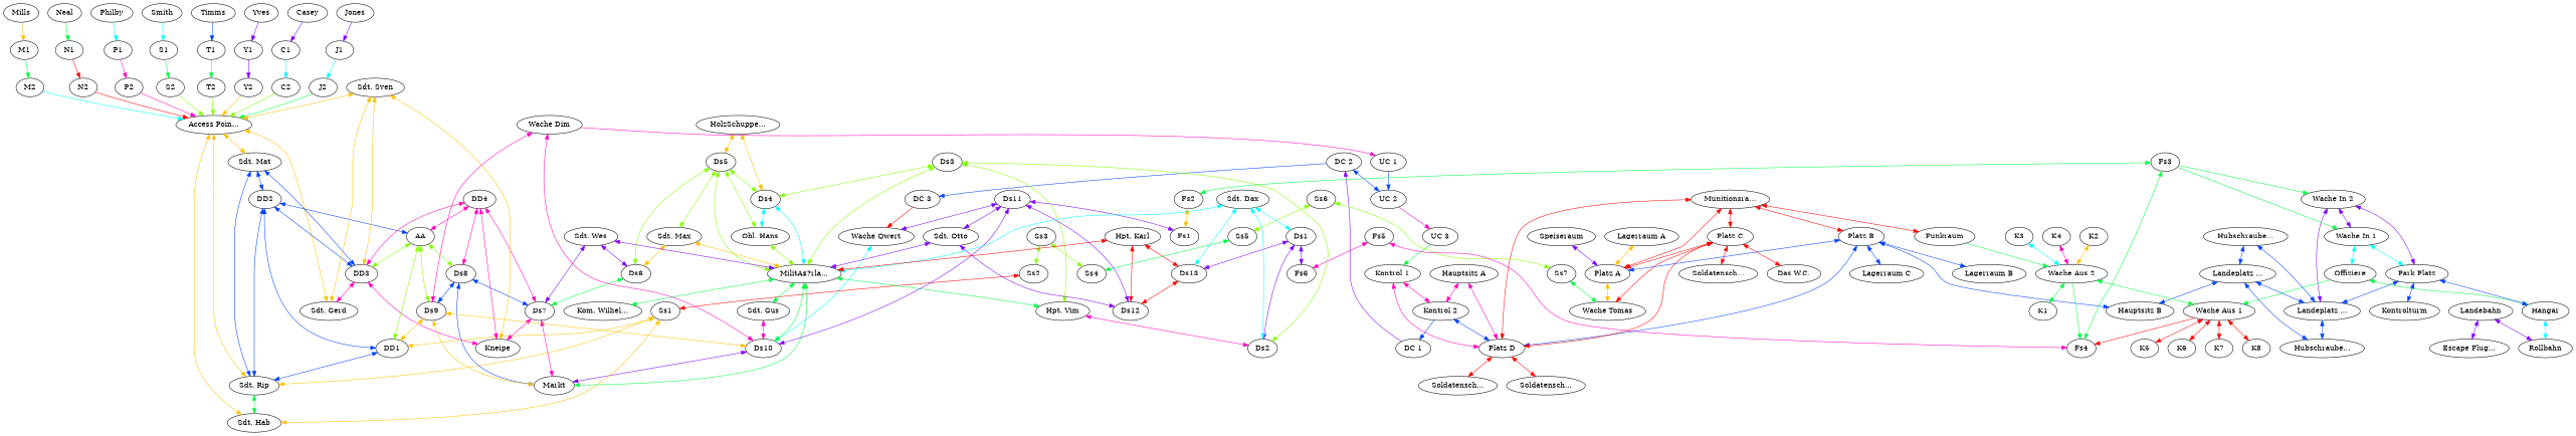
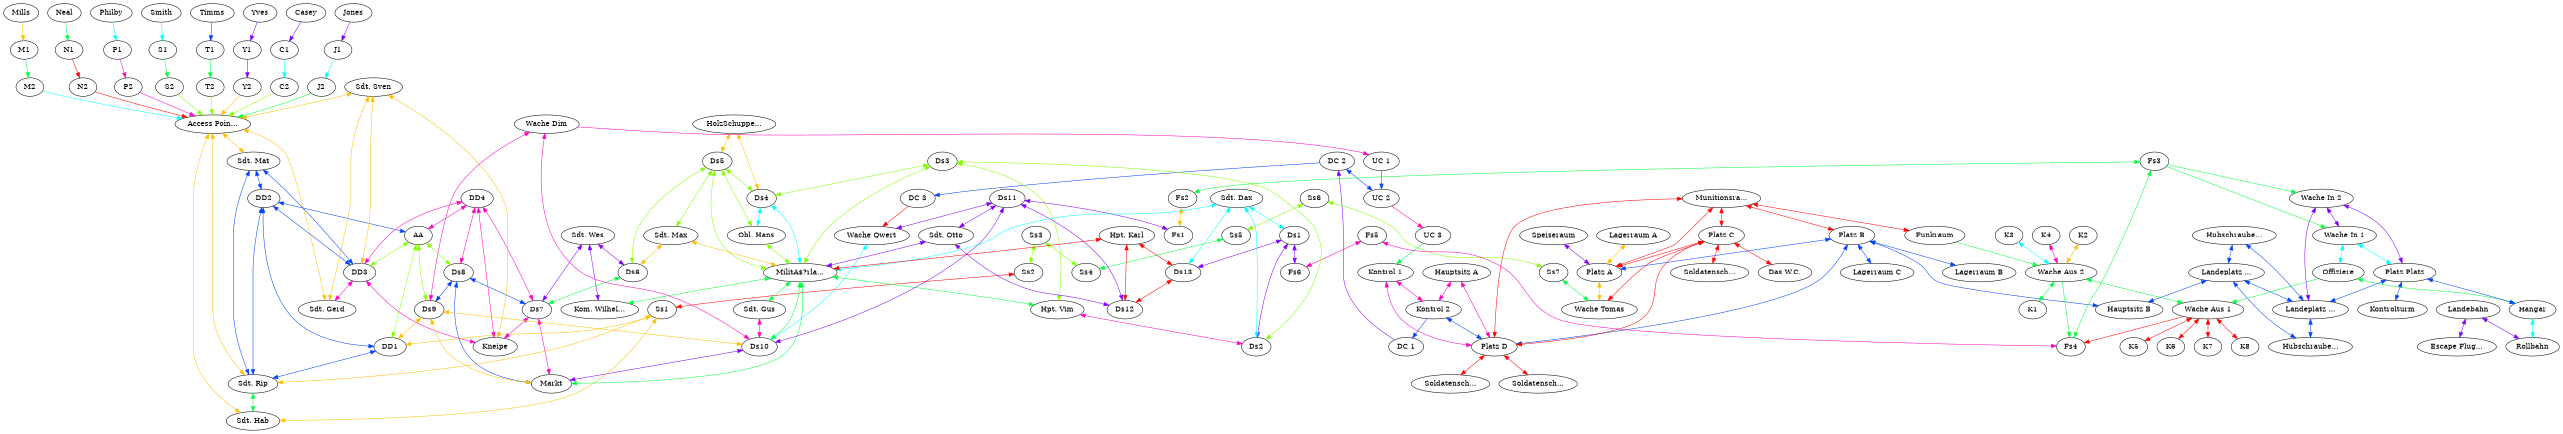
  graph {
    edge [color="0.625,1,1" dir=both]
    n1 [label=Casey]
    n2 [label=C1]
    n3 [label=C2]
    n4 [label="Access Poin..."]
    n5 [label="Sdt. Gerd"]
    n6 [label="Sdt. Mat"]
    n7 [label="Sdt. Rip"]
    n8 [label="Sdt. Hab"]
    n9 [label=Jones]
    n10 [label=J1]
    n11 [label=J2]
    n12 [label=Mills]
    n13 [label=M1]
    n14 [label=M2]
    n15 [label=Neal]
    n16 [label=N1]
    n17 [label=N2]
    n18 [label=Philby]
    n19 [label=P1]
    n20 [label=P2]
    n21 [label=Smith]
    n22 [label=S1]
    n23 [label=S2]
    n24 [label=Timms]
    n25 [label=T1]
    n26 [label=T2]
    n27 [label=Yves]
    n28 [label=Y1]
    n29 [label=Y2]
    n30 [label=DD3]
    n31 [label=DD2]
    n32 [label=Speiseraum]
    n33 [label="Platz A"]
    n34 [label="Wache Tomas"]
    n35 [label="Lagerraum A"]
    n36 [label="Lagerraum B"]
    n37 [label="Lagerraum C"]
    n38 [label="Landeplatz ..."]
    n39 [label="Hauptsitz B"]
    n40 [label="Landeplatz ..."]
    n41 [label="Hubschraube..."]
    n42 [label="Platz B"]
    n43 [label="Platz D"]
    n44 [label="Soldatensch..."]
    n45 [label="Soldatensch..."]
    n46 [label="Platz C"]
    n47 [label="Das W.C."]
    n48 [label="Soldatensch..."]
    n49 [label="Munitionsra..."]
    n50 [label=Funkraum]
    n51 [label="Wache Aus 2"]
    n52 [label="Hauptsitz A"]
    n53 [label="Kontrol 2"]
    n54 [label="DC 1"]
    n55 [label="DC 2"]
    n56 [label="Kontrol 1"]
    n57 [label="UC 1"]
    n58 [label="UC 2"]
    n59 [label="UC 3"]
    n60 [label="DC 3"]
    n61 [label="Wache Qwert"]
    n62 [label=Ds10]
    n63 [label=Ss1]
    n64 [label=DD1]
    n65 [label=Ss2]
    n66 [label=Ss3]
    n67 [label=Ss4]
    n68 [label=Ss5]
    n69 [label=Ss6]
    n70 [label=Ss7]
    n71 [label=Fs1]
    n72 [label=Fs2]
    n73 [label=Fs3]
    n74 [label=Fs4]
    n75 [label="Wache In 1"]
    n76 [label="Wache In 2"]
    n77 [label=Offiziere]
-   n78 [label="Park Platz"]
+   n78 [label="Platz Platz"]
    n79 [label=Fs5]
    n80 [label=Fs6]
    n81 [label=Ds1]
    n82 [label=Ds2]
    n83 [label=Ds13]
    n84 [label=Ds12]
    n85 [label=Ds3]
    n86 [label=Ds4]
    n87 [label="MilitA$?rla..."]
    n88 [label="Hpt. Vim"]
    n89 [label="Obl. Hans"]
    n90 [label=Markt]
    n91 [label="Kom. Wilhel..."]
    n92 [label="Sdt. Gus"]
    n93 [label=Ds5]
    n94 [label=Ds6]
    n95 [label="Sdt. Max"]
    n96 [label=Ds7]
    n97 [label=Kneipe]
    n98 [label=Ds8]
    n99 [label=Ds9]
    n100 [label=Ds11]
    n101 [label="Sdt. Otto"]
    n102 [label="HolzSchuppe..."]
    n103 [label=DD4]
    n104 [label=AA]
    n105 [label="Sdt. Sven"]
    n106 [label="Sdt. Dax"]
    n107 [label="Sdt. Wes"]
    n108 [label="Hpt. Karl"]
    n109 [label="Wache Dim"]
    n110 [label=K1]
    n111 [label=K2]
    n112 [label="Wache Aus 1"]
    n113 [label=K3]
    n114 [label=K4]
    n115 [label=K5]
    n116 [label=K6]
    n117 [label=K7]
    n118 [label=K8]
    n119 [label=Hangar]
    n120 [label=Kontrolturm]
    n121 [label=Rollbahn]
    n122 [label=Landebahn]
    n123 [label="Escape Flug..."]
    n124 [label="Hubschraube..."]
    n1 -- n2 [color="0.75,1,1" dir=forward]
    n2 -- n3 [color="0.5,1,1" dir=forward]
    n3 -- n4 [color="0.25,1,1" dir=forward]
    n4 -- n5 [color="0.125,1,1"]
    n4 -- n6 [color="0.125,1,1"]
    n4 -- n7 [color="0.125,1,1"]
    n4 -- n8 [color="0.125,1,1"]
    n6 -- n7
    n6 -- n30
    n6 -- n31
    n7 -- n8 [color="0.375,1,1"]
    n9 -- n10 [color="0.75,1,1" dir=forward]
    n10 -- n11 [color="0.5,1,1" dir=forward]
    n11 -- n4 [color="0.375,1,1" dir=forward]
    n12 -- n13 [color="0.125,1,1" dir=forward]
    n13 -- n14 [color="0.375,1,1" dir=forward]
    n14 -- n4 [color="0.5,1,1" dir=forward]
    n15 -- n16 [color="0.375,1,1" dir=forward]
    n16 -- n17 [color="1,1,1" dir=forward]
    n17 -- n4 [color="1,1,1" dir=forward]
    n18 -- n19 [color="0.5,1,1" dir=forward]
    n19 -- n20 [color="0.875,1,1" dir=forward]
    n20 -- n4 [color="0.875,1,1" dir=forward]
    n21 -- n22 [color="0.5,1,1" dir=forward]
    n22 -- n23 [color="0.375,1,1" dir=forward]
    n23 -- n4 [color="0.25,1,1" dir=forward]
    n24 -- n25 [dir=forward]
    n25 -- n26 [color="0.375,1,1" dir=forward]
    n26 -- n4 [color="0.25,1,1" dir=forward]
    n27 -- n28 [color="0.75,1,1" dir=forward]
    n28 -- n29 [color="0.75,1,1" dir=forward]
    n29 -- n4 [color="0.125,1,1" dir=forward]
    n30 -- n5 [color="0.875,1,1"]
    n30 -- n97 [color="0.875,1,1"]
    n31 -- n7
    n31 -- n30
    n31 -- n64
    n31 -- n104
    n32 -- n33 [color="0.75,1,1"]
    n33 -- n34 [color="0.125,1,1"]
    n35 -- n33 [color="0.125,1,1"]
    n38 -- n39
    n38 -- n40
    n38 -- n41
    n40 -- n41
    n42 -- n33
    n42 -- n36
    n42 -- n37
    n42 -- n39
    n42 -- n43
    n43 -- n44 [color="1,1,1"]
    n43 -- n45 [color="1,1,1"]
    n46 -- n33 [color="1,1,1"]
    n46 -- n34 [color="1,1,1"]
    n46 -- n43 [color="1,1,1"]
    n46 -- n47 [color="1,1,1"]
    n46 -- n48 [color="1,1,1"]
    n49 -- n33 [color="1,1,1"]
    n49 -- n42 [color="1,1,1"]
    n49 -- n43 [color="1,1,1"]
    n49 -- n46 [color="1,1,1"]
    n49 -- n50 [color="1,1,1"]
    n50 -- n51 [color="0.375,1,1" dir=forward]
    n51 -- n74 [color="0.375,1,1" dir=forward]
    n51 -- n110 [color="0.375,1,1"]
    n51 -- n112 [color="0.375,1,1"]
    n52 -- n43 [color="0.875,1,1"]
    n52 -- n53 [color="0.875,1,1"]
    n53 -- n43
    n53 -- n54 [dir=forward]
    n54 -- n55 [color="0.75,1,1" dir=forward]
    n55 -- n58
    n55 -- n60 [dir=forward]
    n56 -- n43 [color="0.875,1,1"]
    n56 -- n53 [color="0.875,1,1"]
    n57 -- n58 [dir=forward]
    n58 -- n59 [color="0.875,1,1" dir=forward]
    n59 -- n56 [color="0.375,1,1" dir=forward]
    n60 -- n61 [color="1,1,1" dir=forward]
    n61 -- n62 [color="0.5,1,1"]
    n62 -- n90 [color="0.75,1,1"]
    n63 -- n7 [color="0.125,1,1"]
    n63 -- n8 [color="0.125,1,1"]
    n63 -- n64 [color="0.125,1,1"]
    n64 -- n7
    n65 -- n63 [color="1,1,1"]
    n66 -- n65 [color="0.25,1,1"]
    n66 -- n67 [color="0.25,1,1"]
    n68 -- n67 [color="0.375,1,1"]
    n69 -- n68 [color="0.25,1,1"]
    n69 -- n70 [color="0.25,1,1"]
    n70 -- n34 [color="0.375,1,1"]
    n72 -- n71 [color="0.125,1,1"]
    n73 -- n72 [color="0.375,1,1"]
    n73 -- n74 [color="0.375,1,1"]
    n73 -- n75 [color="0.375,1,1" dir=forward]
    n73 -- n76 [color="0.375,1,1" dir=forward]
    n75 -- n77 [color="0.5,1,1"]
    n75 -- n78 [color="0.5,1,1"]
    n76 -- n40 [color="0.75,1,1"]
    n76 -- n75 [color="0.75,1,1"]
    n76 -- n78 [color="0.75,1,1"]
    n77 -- n112 [color="0.375,1,1" dir=forward]
    n77 -- n119 [color="0.375,1,1"]
    n78 -- n40
    n78 -- n119
    n78 -- n120
    n79 -- n74 [color="0.875,1,1"]
    n79 -- n80 [color="0.875,1,1"]
    n81 -- n80 [color="0.75,1,1"]
    n81 -- n82 [color="0.75,1,1"]
    n81 -- n83 [color="0.75,1,1"]
    n83 -- n84 [color="1,1,1"]
    n85 -- n82 [color="0.25,1,1"]
    n85 -- n86 [color="0.25,1,1"]
    n85 -- n87 [color="0.25,1,1"]
    n85 -- n88 [color="0.25,1,1"]
    n86 -- n87 [color="0.5,1,1"]
    n86 -- n89 [color="0.5,1,1"]
    n87 -- n62 [color="0.375,1,1"]
    n87 -- n88 [color="0.375,1,1"]
    n87 -- n90 [color="0.375,1,1"]
    n87 -- n91 [color="0.375,1,1"]
    n87 -- n92 [color="0.375,1,1"]
    n88 -- n82 [color="0.875,1,1"]
    n89 -- n87 [color="0.25,1,1"]
    n92 -- n62 [color="0.875,1,1"]
    n93 -- n86 [color="0.25,1,1"]
    n93 -- n87 [color="0.25,1,1"]
    n93 -- n89 [color="0.25,1,1"]
    n93 -- n94 [color="0.25,1,1"]
    n93 -- n95 [color="0.25,1,1"]
    n94 -- n96 [color="0.375,1,1"]
    n95 -- n87 [color="0.125,1,1"]
    n95 -- n94 [color="0.125,1,1"]
    n96 -- n90 [color="0.875,1,1"]
    n96 -- n97 [color="0.875,1,1"]
    n98 -- n90
    n98 -- n96
    n98 -- n99
    n99 -- n62 [color="0.125,1,1"]
    n99 -- n64 [color="0.125,1,1"]
    n99 -- n90 [color="0.125,1,1"]
    n100 -- n61 [color="0.75,1,1"]
    n100 -- n62 [color="0.75,1,1"]
    n100 -- n71 [color="0.75,1,1"]
    n100 -- n84 [color="0.75,1,1"]
    n100 -- n101 [color="0.75,1,1"]
    n101 -- n84 [color="0.75,1,1"]
    n101 -- n87 [color="0.75,1,1"]
    n102 -- n86 [color="0.125,1,1"]
    n102 -- n93 [color="0.125,1,1"]
    n103 -- n30 [color="0.875,1,1"]
    n103 -- n96 [color="0.875,1,1"]
    n103 -- n97 [color="0.875,1,1"]
    n103 -- n98 [color="0.875,1,1"]
    n103 -- n104 [color="0.875,1,1"]
    n104 -- n30 [color="0.25,1,1"]
    n104 -- n64 [color="0.25,1,1"]
    n104 -- n98 [color="0.25,1,1"]
    n104 -- n99 [color="0.25,1,1"]
    n105 -- n4 [color="0.125,1,1"]
    n105 -- n5 [color="0.125,1,1"]
    n105 -- n30 [color="0.125,1,1"]
    n105 -- n97 [color="0.125,1,1"]
    n106 -- n81 [color="0.5,1,1"]
    n106 -- n82 [color="0.5,1,1"]
    n106 -- n83 [color="0.5,1,1"]
    n106 -- n87 [color="0.5,1,1"]
-   n107 -- n87 [color="0.75,1,1"]
+   n107 -- n91 [color="0.75,1,1"]
    n107 -- n94 [color="0.75,1,1"]
    n107 -- n96 [color="0.75,1,1"]
    n108 -- n83 [color="1,1,1"]
    n108 -- n84 [color="1,1,1"]
    n108 -- n87 [color="1,1,1"]
    n109 -- n57 [color="0.875,1,1" dir=forward]
    n109 -- n62 [color="0.875,1,1"]
    n109 -- n99 [color="0.875,1,1"]
    n111 -- n51 [color="0.125,1,1"]
    n112 -- n74 [color="1,1,1" dir=forward]
    n112 -- n115 [color="1,1,1"]
    n112 -- n116 [color="1,1,1"]
    n112 -- n117 [color="1,1,1"]
    n112 -- n118 [color="1,1,1"]
    n113 -- n51 [color="0.5,1,1"]
    n114 -- n51 [color="0.875,1,1"]
    n119 -- n121 [color="0.5,1,1"]
    n122 -- n121 [color="0.75,1,1"]
    n122 -- n123 [color="0.75,1,1"]
    n124 -- n38
    n124 -- n40
  }
